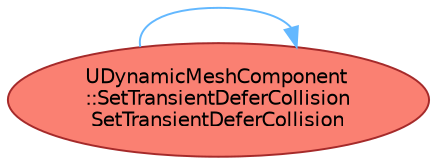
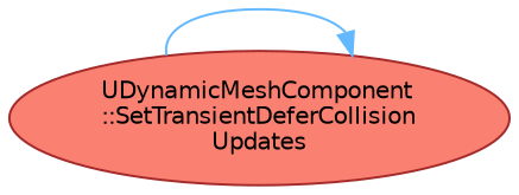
  digraph {
    rankdir=LR
-   n1 [color=brown fillcolor=salmon fontcolor=black fontname=Helvetica fontsize=10 height=0.2 label="UDynamicMeshComponent\l::SetTransientDeferCollision\lSetTransientDeferCollision" shape=ellipse style=filled width=0.4]
+   n1 [color=brown fillcolor=salmon fontcolor=black fontname=Helvetica fontsize=10 height=0.2 label="UDynamicMeshComponent\l::SetTransientDeferCollision\lUpdates" shape=ellipse style=filled width=0.4]
    n1 -> n1 [color=steelblue1 fontname=Helvetica fontsize=10 labelfontname=Helvetica labelfontsize=10 style=solid]
  }
